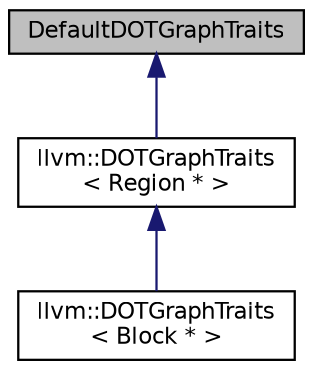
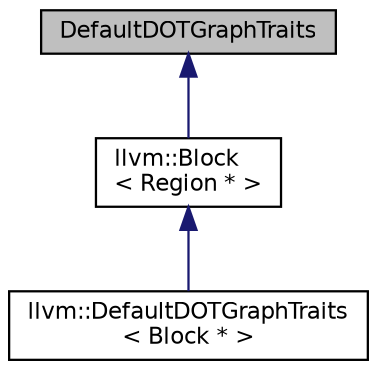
  digraph {
    node [color=black fontname=Helvetica fontsize=10 shape=record]
    edge [color=midnightblue dir=back fontname=Helvetica fontsize=10 labelfontname=Helvetica labelfontsize=10 style=solid]
    n1 [fillcolor=grey75 fontcolor=black height=0.2 label=DefaultDOTGraphTraits style=filled width=0.4]
-   n2 [height=0.2 label="llvm::DOTGraphTraits\l\< Region * \>" width=0.4]
-   n3 [height=0.2 label="llvm::DOTGraphTraits\l\< Block * \>" width=0.4]
+   n2 [height=0.2 label="llvm::Block\l\< Region * \>" width=0.4]
+   n3 [height=0.2 label="llvm::DefaultDOTGraphTraits\l\< Block * \>" width=0.4]
    n1 -> n2
    n2 -> n3
  }
